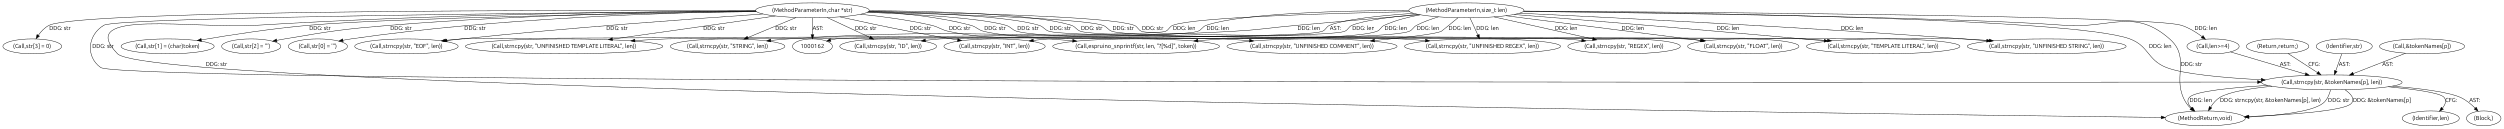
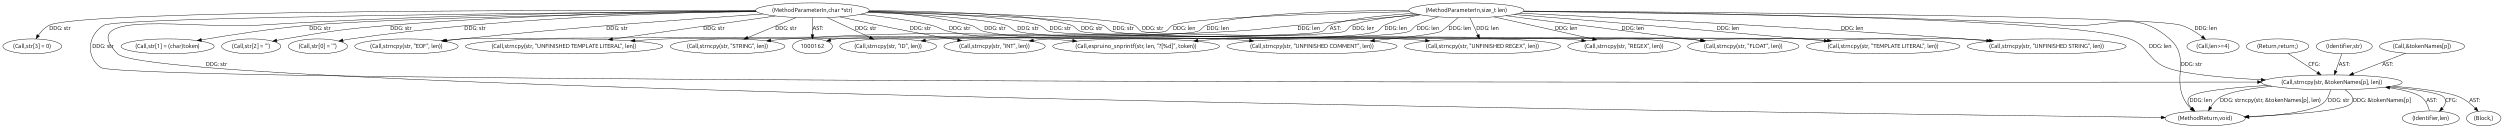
  digraph {
    fontname=Ubuntu
    node [fontname=Ubuntu]
    edge [fontname=Ubuntu]
    n1 [label="(Call,strncpy(str, &tokenNames[p], len))"]
    n2 [label="(Block,)"]
    n3 [label="(Identifier,len)"]
    n4 [label="(MethodReturn,void)"]
    n5 [label="(MethodParameterIn,char *str)"]
    n6 [label="(Call,espruino_snprintf(str, len, \"?[%d]\", token))"]
    n7 [label="(Call,str[1] = (char)token)"]
    n8 [label="(Call,strncpy(str, \"UNFINISHED REGEX\", len))"]
    n9 [label="(Call,strncpy(str, \"UNFINISHED TEMPLATE LITERAL\", len))"]
    n10 [label="(Call,strncpy(str, \"FLOAT\", len))"]
    n11 [label="(Call,strncpy(str, \"UNFINISHED STRING\", len))"]
    n12 [label="(Call,str[2] = '\'')"]
    n13 [label="(Call,str[0] = '\'')"]
    n14 [label="(Call,strncpy(str, \"ID\", len))"]
    n15 [label="(Call,strncpy(str, \"INT\", len))"]
    n16 [label="(Call,strncpy(str, \"UNFINISHED COMMENT\", len))"]
    n17 [label="(Call,strncpy(str, \"TEMPLATE LITERAL\", len))"]
    n18 [label="(Call,strncpy(str, \"EOF\", len))"]
    n19 [label="(Call,strncpy(str, \"STRING\", len))"]
    n20 [label="(Call,strncpy(str, \"REGEX\", len))"]
    n21 [label="(Call,str[3] = 0)"]
    1000162
    n23 [label="(MethodParameterIn,size_t len)"]
    n24 [label="(Call,len>=4)"]
    n25 [label="(Return,return;)"]
    n26 [label="(Identifier,str)"]
    n27 [label="(Call,&tokenNames[p])"]
    n1 -> n2 [label="AST: "]
    n1 -> n3 [label="CFG: "]
    n1 -> n4 [label="DDG: str"]
    n1 -> n4 [label="DDG: &tokenNames[p]"]
    n1 -> n4 [label="DDG: len"]
    n1 -> n4 [label="DDG: strncpy(str, &tokenNames[p], len)"]
-   n24 -> n1 [label="AST: "]
+   n3 -> n1 [label="AST: "]
    n5 -> n1 [label="DDG: str"]
    n5 -> n4 [label="DDG: str"]
    n5 -> n6 [label="DDG: str"]
    n5 -> n7 [label="DDG: str"]
    n5 -> n8 [label="DDG: str"]
    n5 -> n9 [label="DDG: str"]
    n5 -> n10 [label="DDG: str"]
    n5 -> n11 [label="DDG: str"]
    n5 -> n12 [label="DDG: str"]
    n5 -> n13 [label="DDG: str"]
    n5 -> n14 [label="DDG: str"]
    n5 -> n15 [label="DDG: str"]
    n5 -> n16 [label="DDG: str"]
    n5 -> n17 [label="DDG: str"]
    n5 -> n18 [label="DDG: str"]
    n5 -> n19 [label="DDG: str"]
    n5 -> n20 [label="DDG: str"]
    n5 -> n21 [label="DDG: str"]
    n5 -> 1000162 [label="AST: "]
    n23 -> n1 [label="DDG: len"]
    n23 -> n4 [label="DDG: str"]
    n23 -> n6 [label="DDG: len"]
    n23 -> n8 [label="DDG: len"]
    n23 -> n9 [label="DDG: len"]
    n23 -> n10 [label="DDG: len"]
    n23 -> n11 [label="DDG: len"]
    n23 -> n14 [label="DDG: len"]
    n23 -> n15 [label="DDG: len"]
    n23 -> n16 [label="DDG: len"]
    n23 -> n17 [label="DDG: len"]
    n23 -> n18 [label="DDG: len"]
    n23 -> n19 [label="DDG: len"]
    n23 -> n20 [label="DDG: len"]
    n23 -> 1000162 [label="AST: "]
    n23 -> n24 [label="DDG: len"]
    n25 -> n1 [label="CFG: "]
    n26 -> n1 [label="AST: "]
    n27 -> n1 [label="AST: "]
  }
